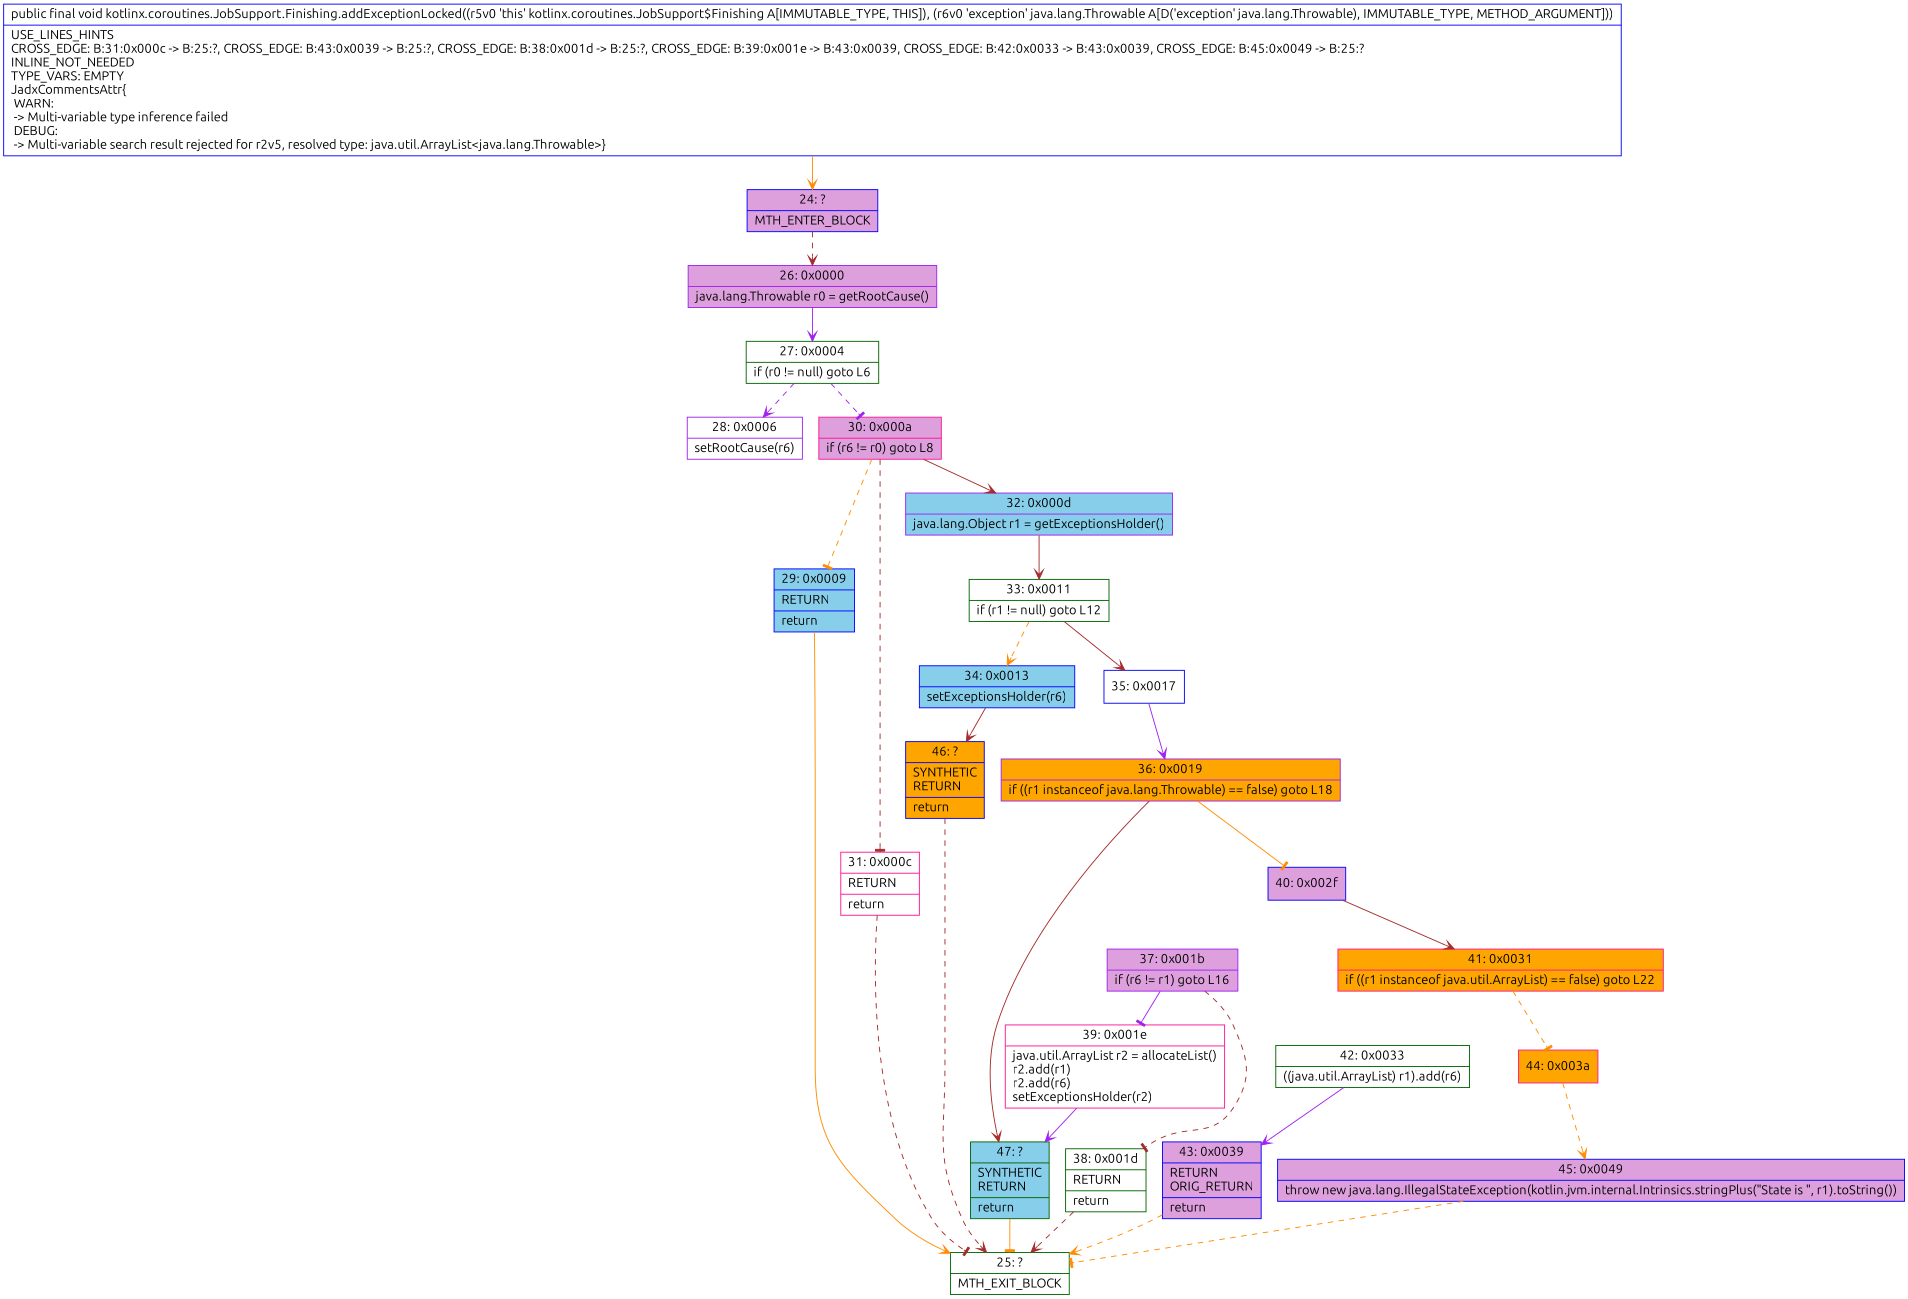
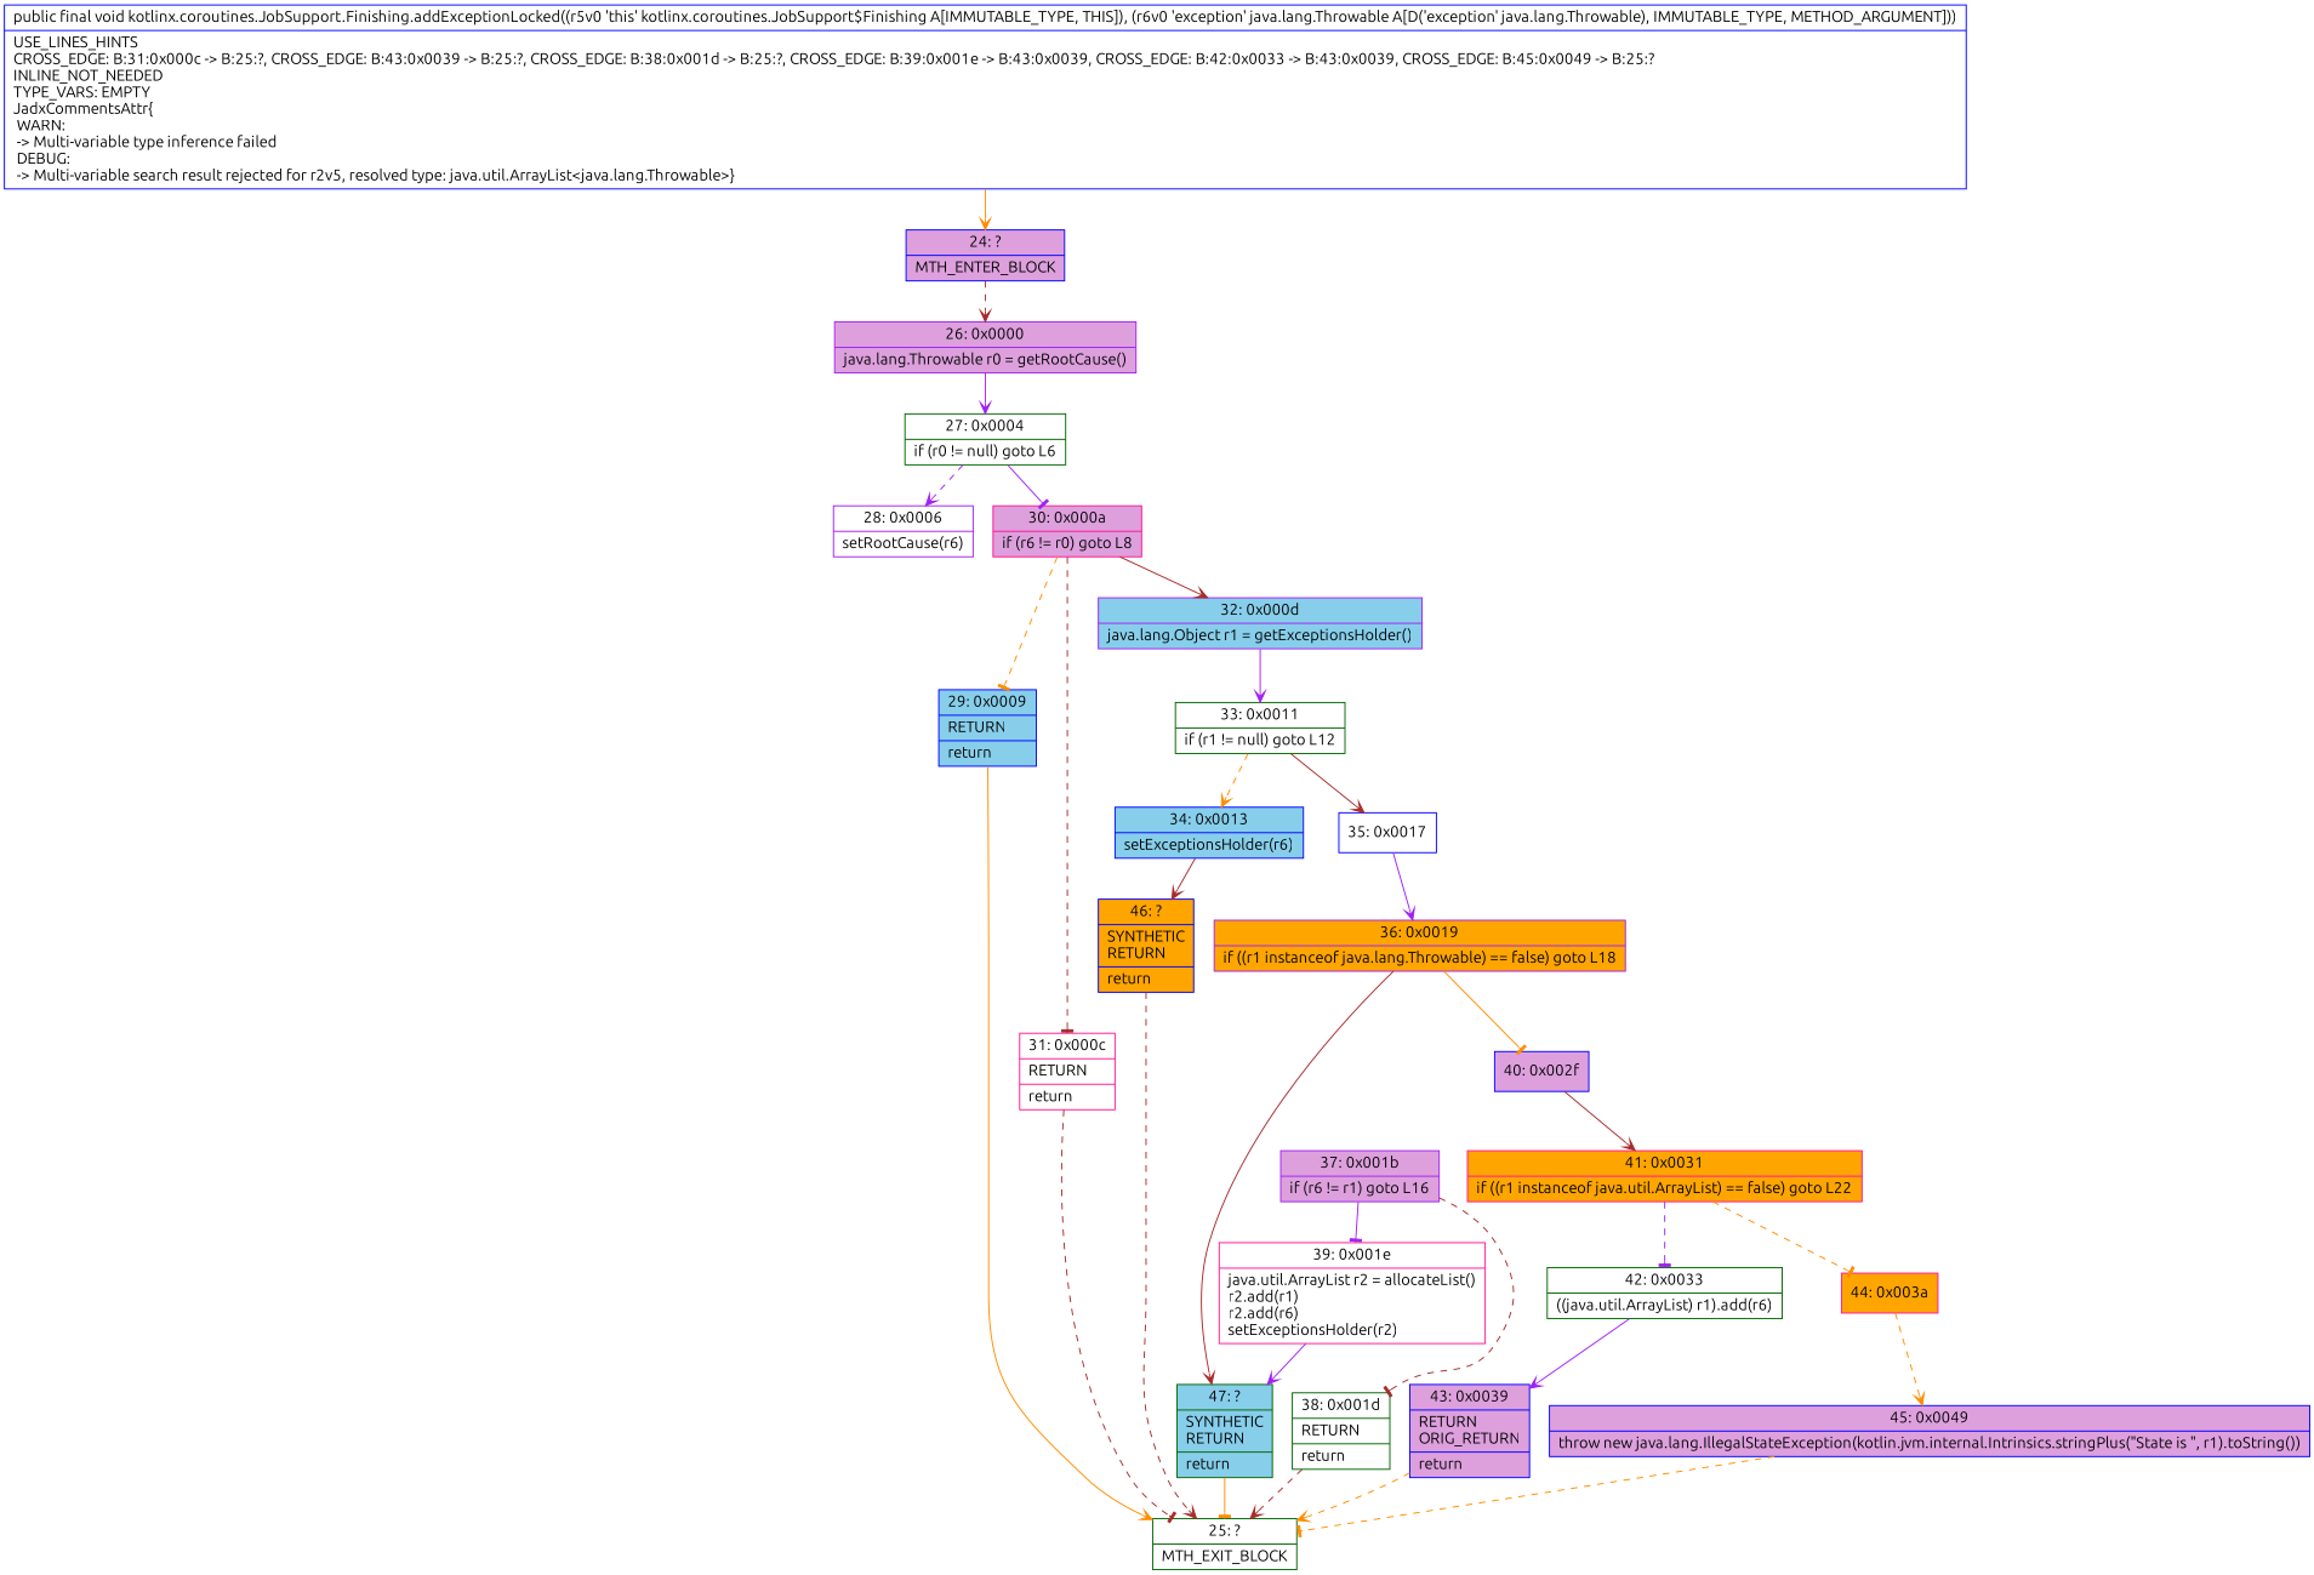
  digraph {
    fontname=Ubuntu
    node [color=blue fillcolor=white fontname=Ubuntu shape=record style=filled]
    edge [arrowhead=vee color=brown fontname=Ubuntu style=dashed]
    n1 [fillcolor=plum label="{24\:\ ?|MTH_ENTER_BLOCK\l}"]
    n2 [color=purple fillcolor=plum label="{26\:\ 0x0000|java.lang.Throwable r0 = getRootCause()\l}"]
    n3 [color=darkgreen label="{27\:\ 0x0004|if (r0 != null) goto L6\l}"]
    n4 [color=purple label="{28\:\ 0x0006|setRootCause(r6)\l}"]
    n5 [color=deeppink fillcolor=plum label="{30\:\ 0x000a|if (r6 != r0) goto L8\l}"]
    n6 [fillcolor=skyblue label="{29\:\ 0x0009|RETURN\l|return\l}"]
    n7 [color=deeppink label="{31\:\ 0x000c|RETURN\l|return\l}"]
    n8 [color=purple fillcolor=skyblue label="{32\:\ 0x000d|java.lang.Object r1 = getExceptionsHolder()\l}"]
    n9 [color=darkgreen label="{25\:\ ?|MTH_EXIT_BLOCK\l}"]
    n10 [color=darkgreen label="{33\:\ 0x0011|if (r1 != null) goto L12\l}"]
    n11 [fillcolor=skyblue label="{34\:\ 0x0013|setExceptionsHolder(r6)\l}"]
    n12 [label="{35\:\ 0x0017}"]
    n13 [fillcolor=orange label="{46\:\ ?|SYNTHETIC\lRETURN\l|return\l}"]
    n14 [color=purple fillcolor=orange label="{36\:\ 0x0019|if ((r1 instanceof java.lang.Throwable) == false) goto L18\l}"]
    n15 [fillcolor=plum label="{40\:\ 0x002f}"]
    n16 [color=darkgreen fillcolor=skyblue label="{47\:\ ?|SYNTHETIC\lRETURN\l|return\l}"]
    n17 [color=purple fillcolor=plum label="{37\:\ 0x001b|if (r6 != r1) goto L16\l}"]
    n18 [color=darkgreen label="{38\:\ 0x001d|RETURN\l|return\l}"]
    n19 [color=deeppink label="{39\:\ 0x001e|java.util.ArrayList r2 = allocateList()\lr2.add(r1)\lr2.add(r6)\lsetExceptionsHolder(r2)\l}"]
    n20 [color=deeppink fillcolor=orange label="{41\:\ 0x0031|if ((r1 instanceof java.util.ArrayList) == false) goto L22\l}"]
    n21 [color=darkgreen label="{42\:\ 0x0033|((java.util.ArrayList) r1).add(r6)\l}"]
    n22 [color=deeppink fillcolor=orange label="{44\:\ 0x003a}"]
    n23 [fillcolor=plum label="{43\:\ 0x0039|RETURN\lORIG_RETURN\l|return\l}"]
    n24 [fillcolor=plum label="{45\:\ 0x0049|throw new java.lang.IllegalStateException(kotlin.jvm.internal.Intrinsics.stringPlus(\"State is \", r1).toString())\l}"]
    n25 [label="{public final void kotlinx.coroutines.JobSupport.Finishing.addExceptionLocked((r5v0 'this' kotlinx.coroutines.JobSupport$Finishing A[IMMUTABLE_TYPE, THIS]), (r6v0 'exception' java.lang.Throwable A[D('exception' java.lang.Throwable), IMMUTABLE_TYPE, METHOD_ARGUMENT]))  | USE_LINES_HINTS\lCROSS_EDGE: B:31:0x000c \-\> B:25:?, CROSS_EDGE: B:43:0x0039 \-\> B:25:?, CROSS_EDGE: B:38:0x001d \-\> B:25:?, CROSS_EDGE: B:39:0x001e \-\> B:43:0x0039, CROSS_EDGE: B:42:0x0033 \-\> B:43:0x0039, CROSS_EDGE: B:45:0x0049 \-\> B:25:?\lINLINE_NOT_NEEDED\lTYPE_VARS: EMPTY\lJadxCommentsAttr\{\l WARN: \l \-\> Multi\-variable type inference failed\l DEBUG: \l \-\> Multi\-variable search result rejected for r2v5, resolved type: java.util.ArrayList\<java.lang.Throwable\>\}\l}"]
    n1 -> n2
    n2 -> n3 [color=purple style=solid]
    n3 -> n4 [color=purple]
-   n3 -> n5 [arrowhead=tee color=purple]
+   n3 -> n5 [arrowhead=tee color=purple style=solid]
    n5 -> n6 [arrowhead=tee color=darkorange]
    n5 -> n7 [arrowhead=tee]
    n5 -> n8 [style=solid]
    n6 -> n9 [color=darkorange style=solid]
    n7 -> n9 [arrowhead=tee]
-   n8 -> n10 [style=solid]
+   n8 -> n10 [color=purple style=solid]
    n10 -> n11 [color=darkorange]
    n10 -> n12 [style=solid]
    n11 -> n13 [style=solid]
    n12 -> n14 [color=purple style=solid]
    n13 -> n9
    n14 -> n15 [arrowhead=tee color=darkorange style=solid]
    n14 -> n16 [style=solid]
    n15 -> n20 [style=solid]
    n16 -> n9 [arrowhead=tee color=darkorange style=solid]
    n17 -> n18 [arrowhead=tee]
    n17 -> n19 [arrowhead=tee color=purple style=solid]
    n18 -> n9
    n19 -> n16 [color=purple style=solid]
+   n20 -> n21 [arrowhead=tee color=purple]
    n20 -> n22 [arrowhead=tee color=darkorange]
    n21 -> n23 [color=purple style=solid]
    n22 -> n24 [color=darkorange]
    n23 -> n9 [color=darkorange]
    n24 -> n9 [arrowhead=tee color=darkorange]
    n25 -> n1 [color=darkorange style=solid]
  }
